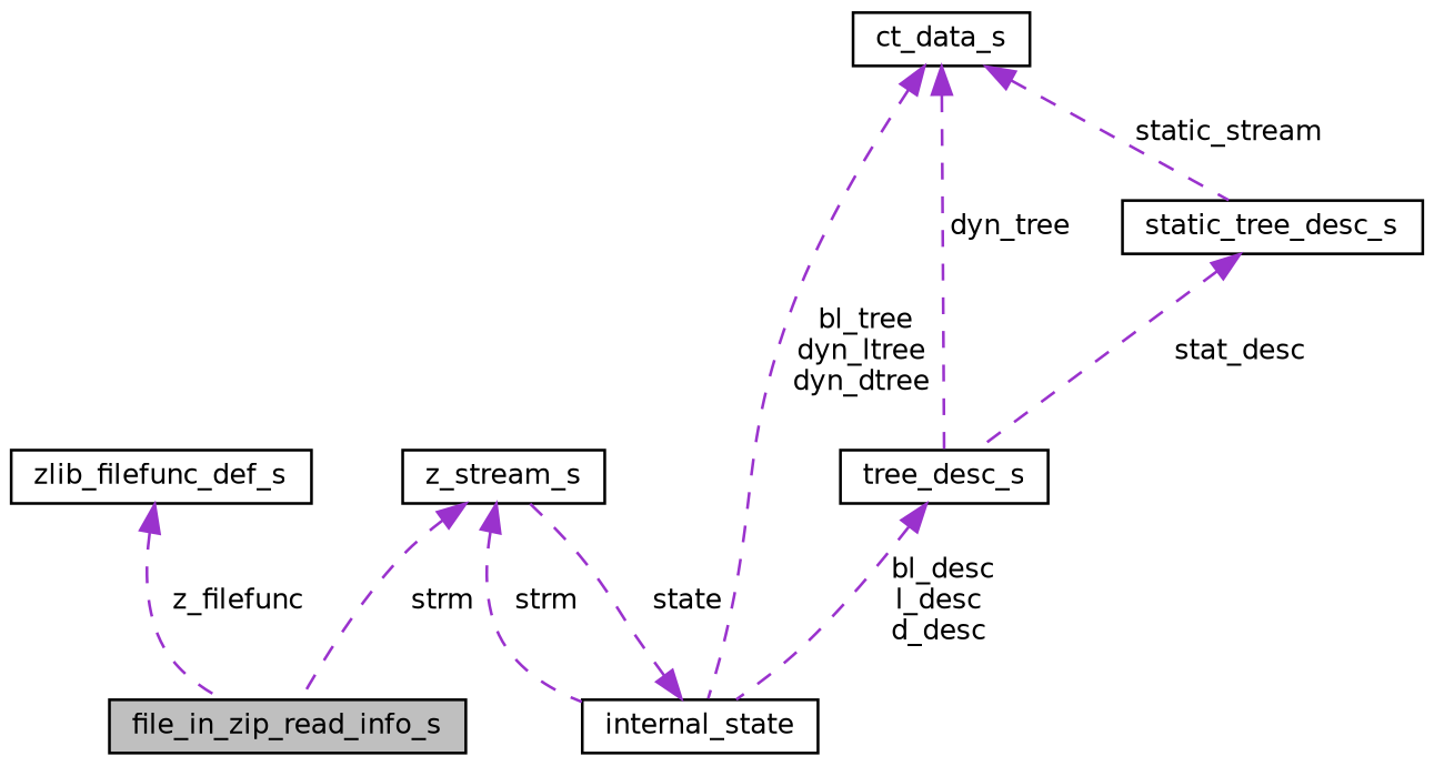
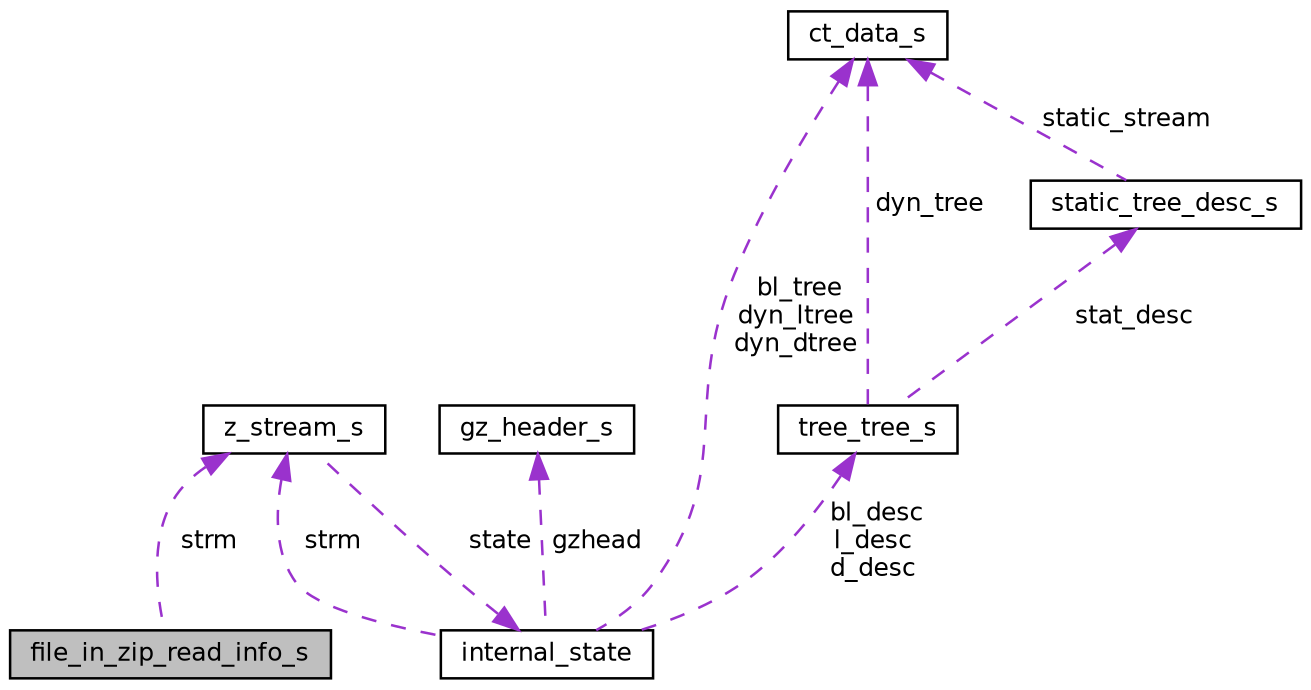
  digraph {
    node [color=black fillcolor=white fontname=Helvetica fontsize=10 shape=record style=filled]
    edge [color=darkorchid3 dir=back fontname=Helvetica fontsize=10 labelfontname=Helvetica labelfontsize=10 style=dashed]
    n1 [fillcolor=grey75 fontcolor=black height=0.2 label=file_in_zip_read_info_s width=0.4]
-   n2 [height=0.2 label=zlib_filefunc_def_s width=0.4]
    n3 [height=0.2 label=z_stream_s width=0.4]
    n4 [height=0.2 label=internal_state width=0.4]
-   n6 [height=0.2 label=tree_desc_s width=0.4]
+   n5 [height=0.2 label=gz_header_s width=0.4]
+   n6 [height=0.2 label=tree_tree_s width=0.4]
    n7 [height=0.2 label=static_tree_desc_s width=0.4]
    n8 [height=0.2 label=ct_data_s width=0.4]
-   n2 -> n1 [label=" z_filefunc"]
    n3 -> n1 [label=" strm"]
    n3 -> n4 [label=" strm"]
    n4 -> n3 [label=" state"]
+   n5 -> n4 [label=" gzhead"]
    n6 -> n4 [label=" bl_desc\nl_desc\nd_desc"]
    n7 -> n6 [label=" stat_desc"]
    n8 -> n4 [label=" bl_tree\ndyn_ltree\ndyn_dtree"]
    n8 -> n6 [label=" dyn_tree"]
    n8 -> n7 [label=" static_stream"]
  }
